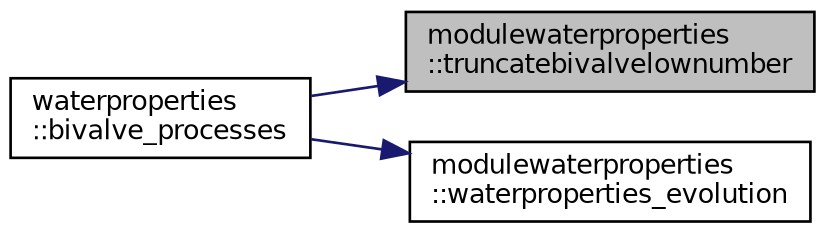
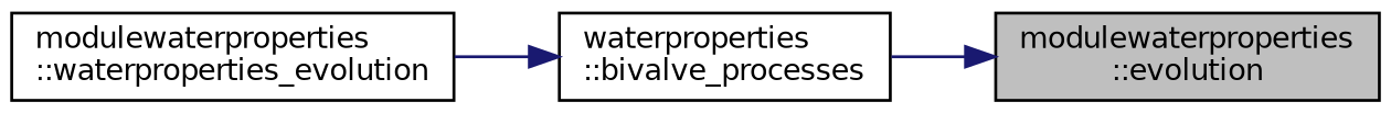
  digraph {
    rankdir=RL
    node [color=black fillcolor=white fontname=Helvetica fontsize=10 shape=record style=filled]
    edge [color=midnightblue dir=back fontname=Helvetica fontsize=10 labelfontname=Helvetica labelfontsize=10 style=solid]
-   n1 [fillcolor=grey75 fontcolor=black height=0.2 label="modulewaterproperties\l::truncatebivalvelownumber" width=0.4]
+   n1 [fillcolor=grey75 fontcolor=black height=0.2 label="modulewaterproperties\l::evolution" width=0.4]
    n2 [height=0.2 label="waterproperties\l::bivalve_processes" width=0.4]
    n3 [height=0.2 label="modulewaterproperties\l::waterproperties_evolution" width=0.4]
    n1 -> n2
-   n3 -> n2
+   n2 -> n3
  }
